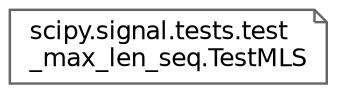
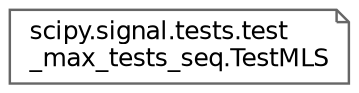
  digraph {
    rankdir=LR
-   n1 [color=grey40 fillcolor=white fontname=Helvetica fontsize=10 height=0.2 label="scipy.signal.tests.test\l_max_len_seq.TestMLS" shape=note style=filled width=0.4]
+   n1 [color=grey40 fillcolor=white fontname=Helvetica fontsize=10 height=0.2 label="scipy.signal.tests.test\l_max_tests_seq.TestMLS" shape=note style=filled width=0.4]
  }
